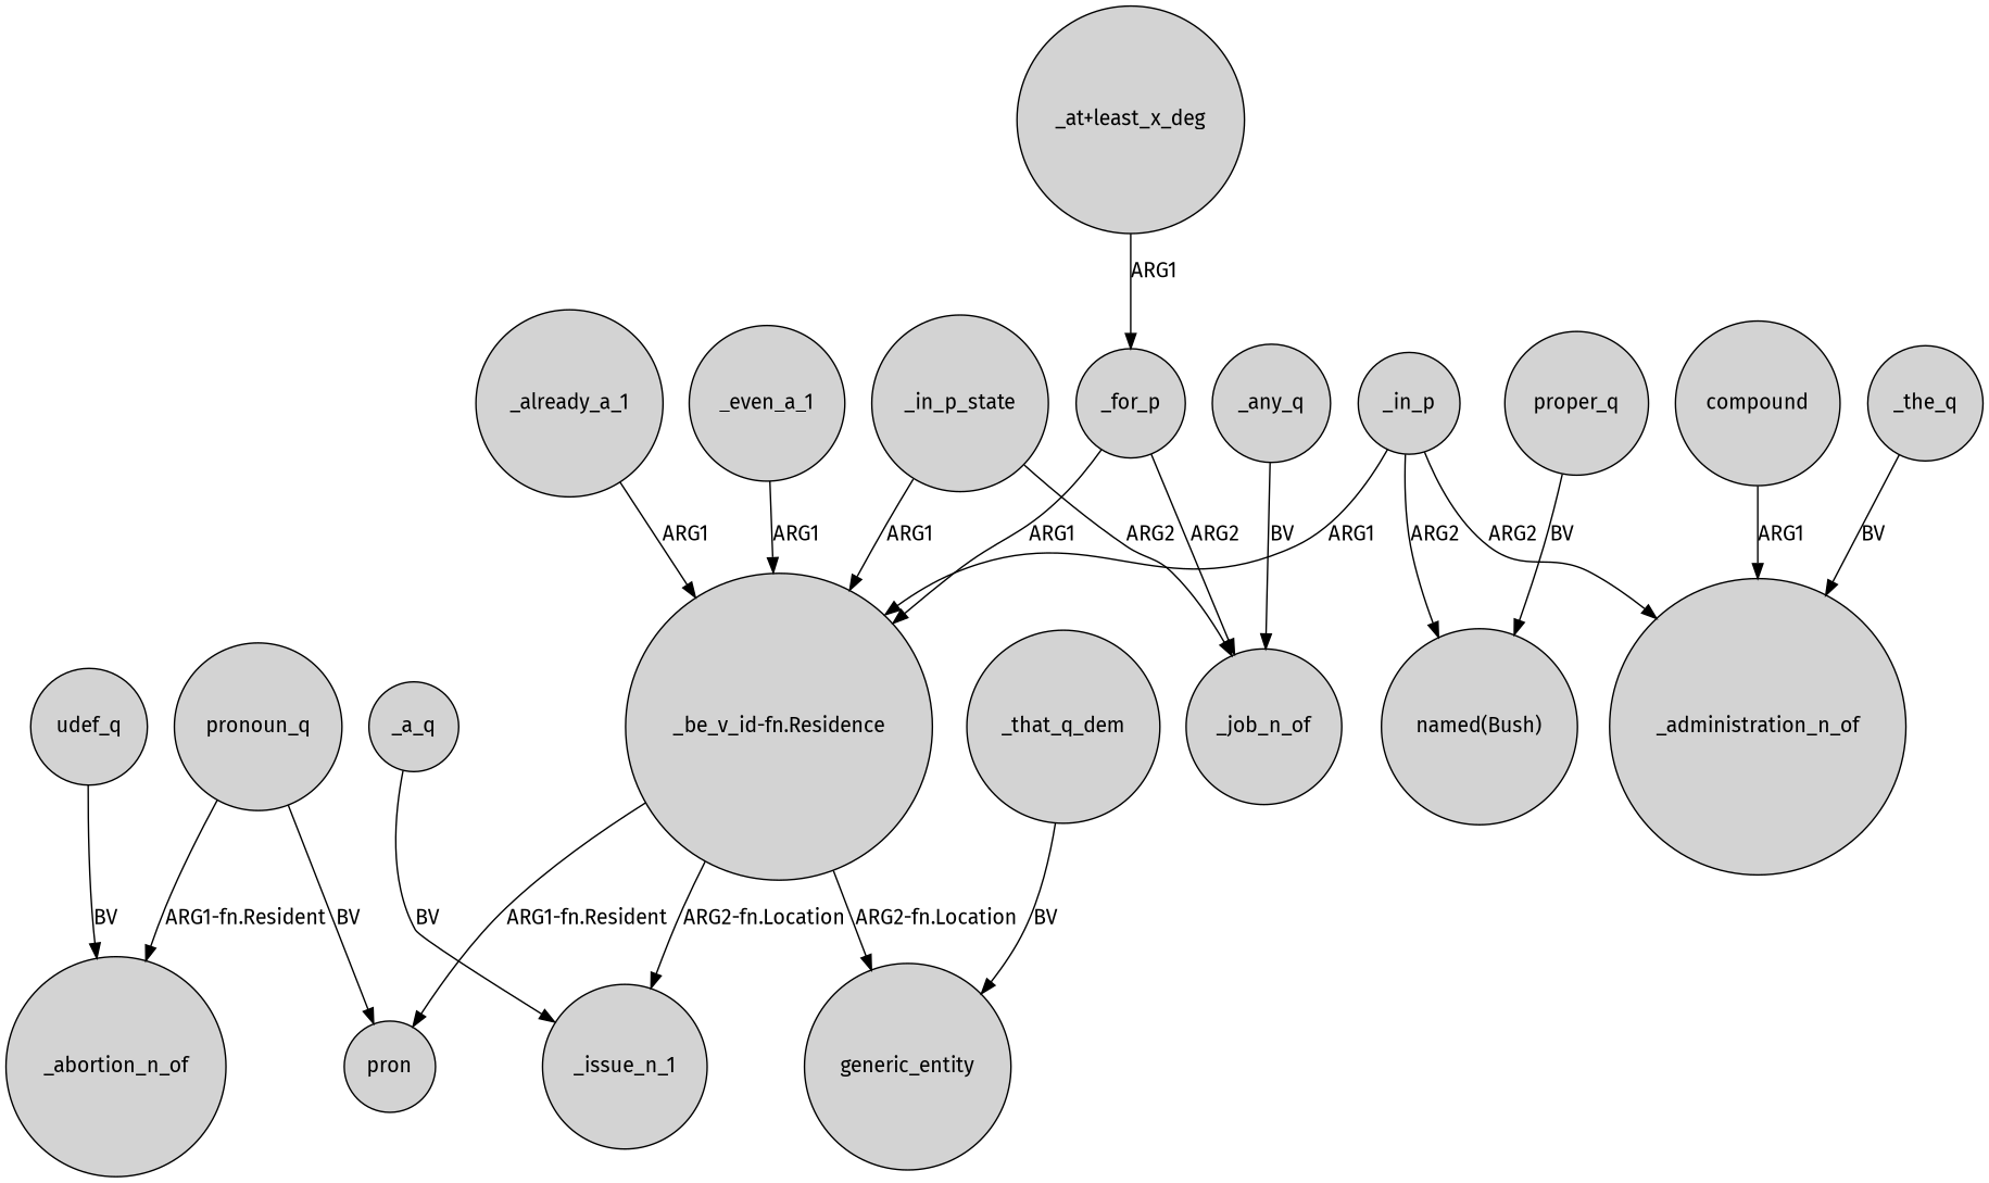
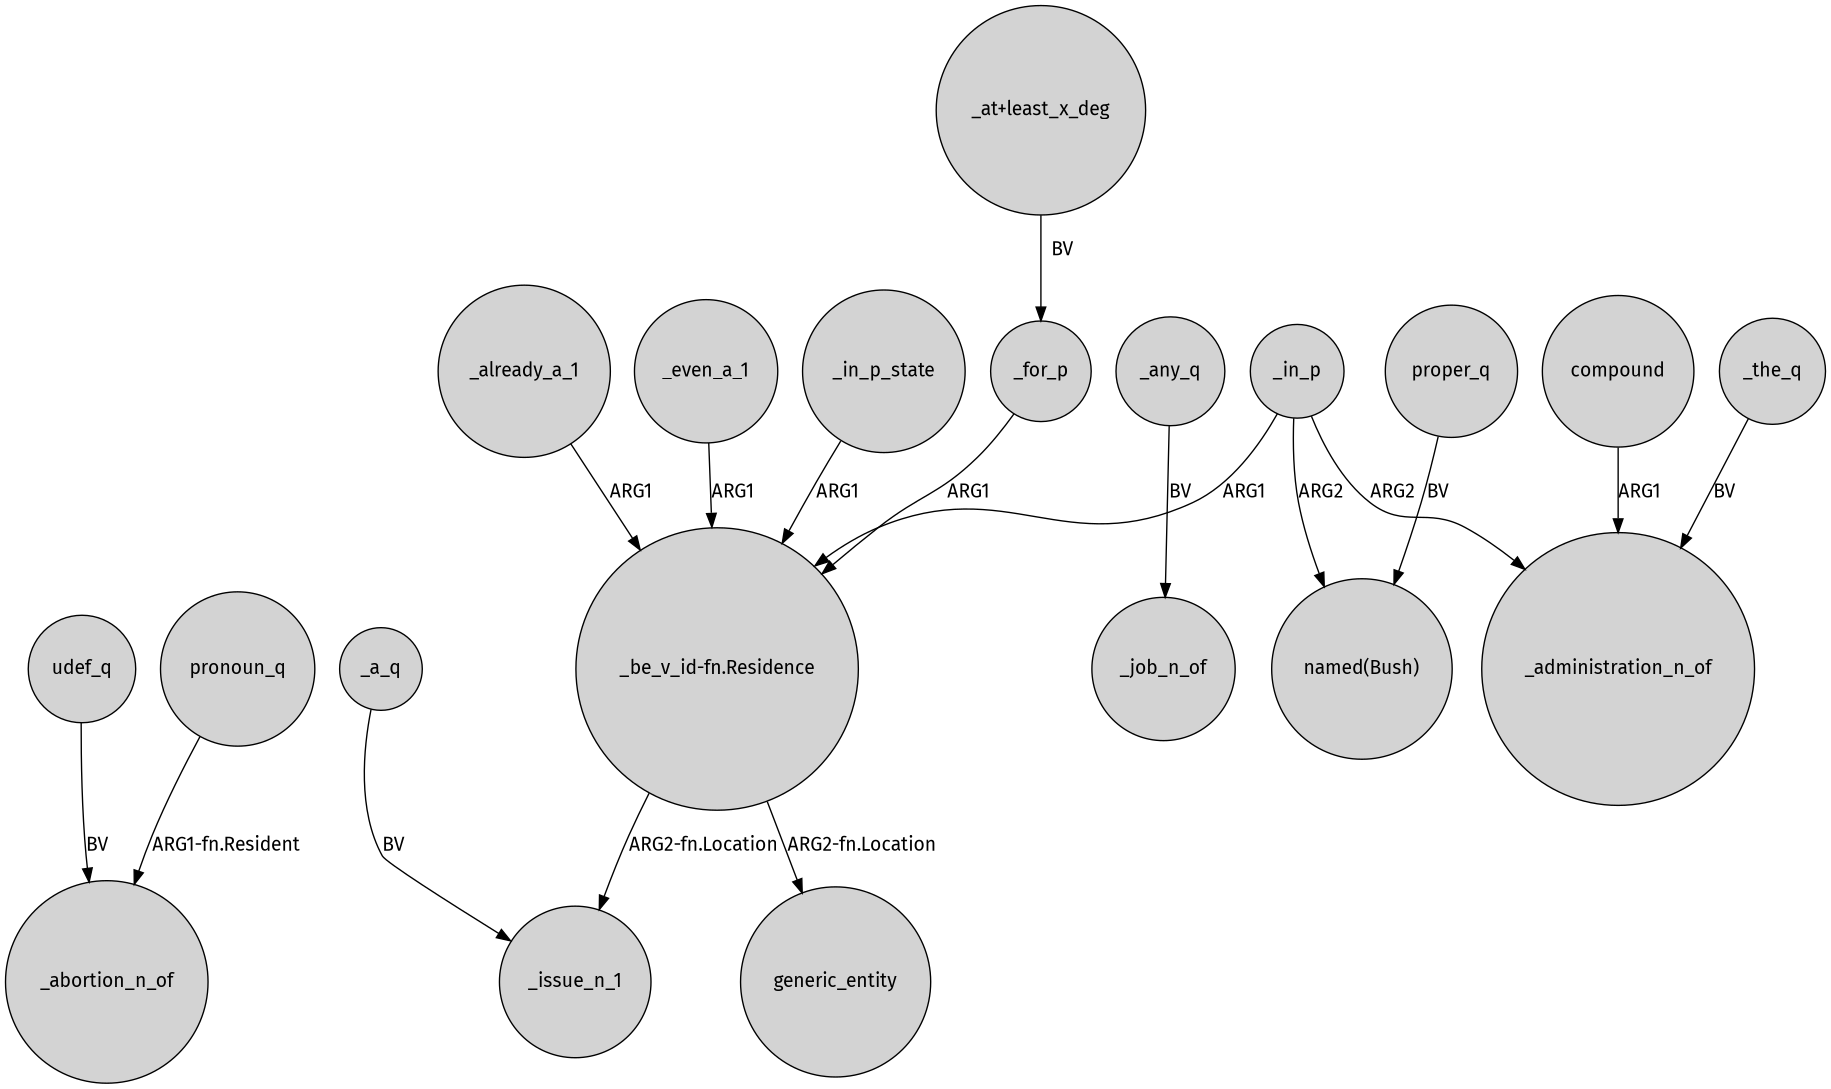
  digraph {
    fontname="Fira Sans"
    node [fontname="Fira Sans" shape=circle style=filled]
    edge [fontname="Fira Sans"]
    _in_p
    "_be_v_id-fn.Residence"
    _administration_n_of
    "named(Bush)"
-   pron
    _issue_n_1
    generic_entity
    _even_a_1
    _for_p
    _job_n_of
    compound
    _already_a_1
    "_at+least_x_deg"
    _a_q
    udef_q
    _abortion_n_of
    _in_p_state
    pronoun_q
    proper_q
-   _that_q_dem
    _any_q
    _the_q
    _in_p -> "_be_v_id-fn.Residence" [label=ARG1]
    _in_p -> _administration_n_of [label=ARG2]
    _in_p -> "named(Bush)" [label=ARG2]
-   "_be_v_id-fn.Residence" -> pron [label="ARG1-fn.Resident"]
    "_be_v_id-fn.Residence" -> _issue_n_1 [label="ARG2-fn.Location"]
    "_be_v_id-fn.Residence" -> generic_entity [label="ARG2-fn.Location"]
    _even_a_1 -> "_be_v_id-fn.Residence" [label=ARG1]
    _for_p -> "_be_v_id-fn.Residence" [label=ARG1]
-   _for_p -> _job_n_of [label=ARG2]
    compound -> _administration_n_of [label=ARG1]
    _already_a_1 -> "_be_v_id-fn.Residence" [label=ARG1]
-   "_at+least_x_deg" -> _for_p [label=ARG1]
+   "_at+least_x_deg" -> _for_p [label=BV]
    _a_q -> _issue_n_1 [label=BV]
    udef_q -> _abortion_n_of [label=BV]
    _in_p_state -> "_be_v_id-fn.Residence" [label=ARG1]
-   _in_p_state -> _job_n_of [label=ARG2]
-   pronoun_q -> pron [label=BV]
    pronoun_q -> _abortion_n_of [label="ARG1-fn.Resident"]
    proper_q -> "named(Bush)" [label=BV]
-   _that_q_dem -> generic_entity [label=BV]
    _any_q -> _job_n_of [label=BV]
    _the_q -> _administration_n_of [label=BV]
  }
